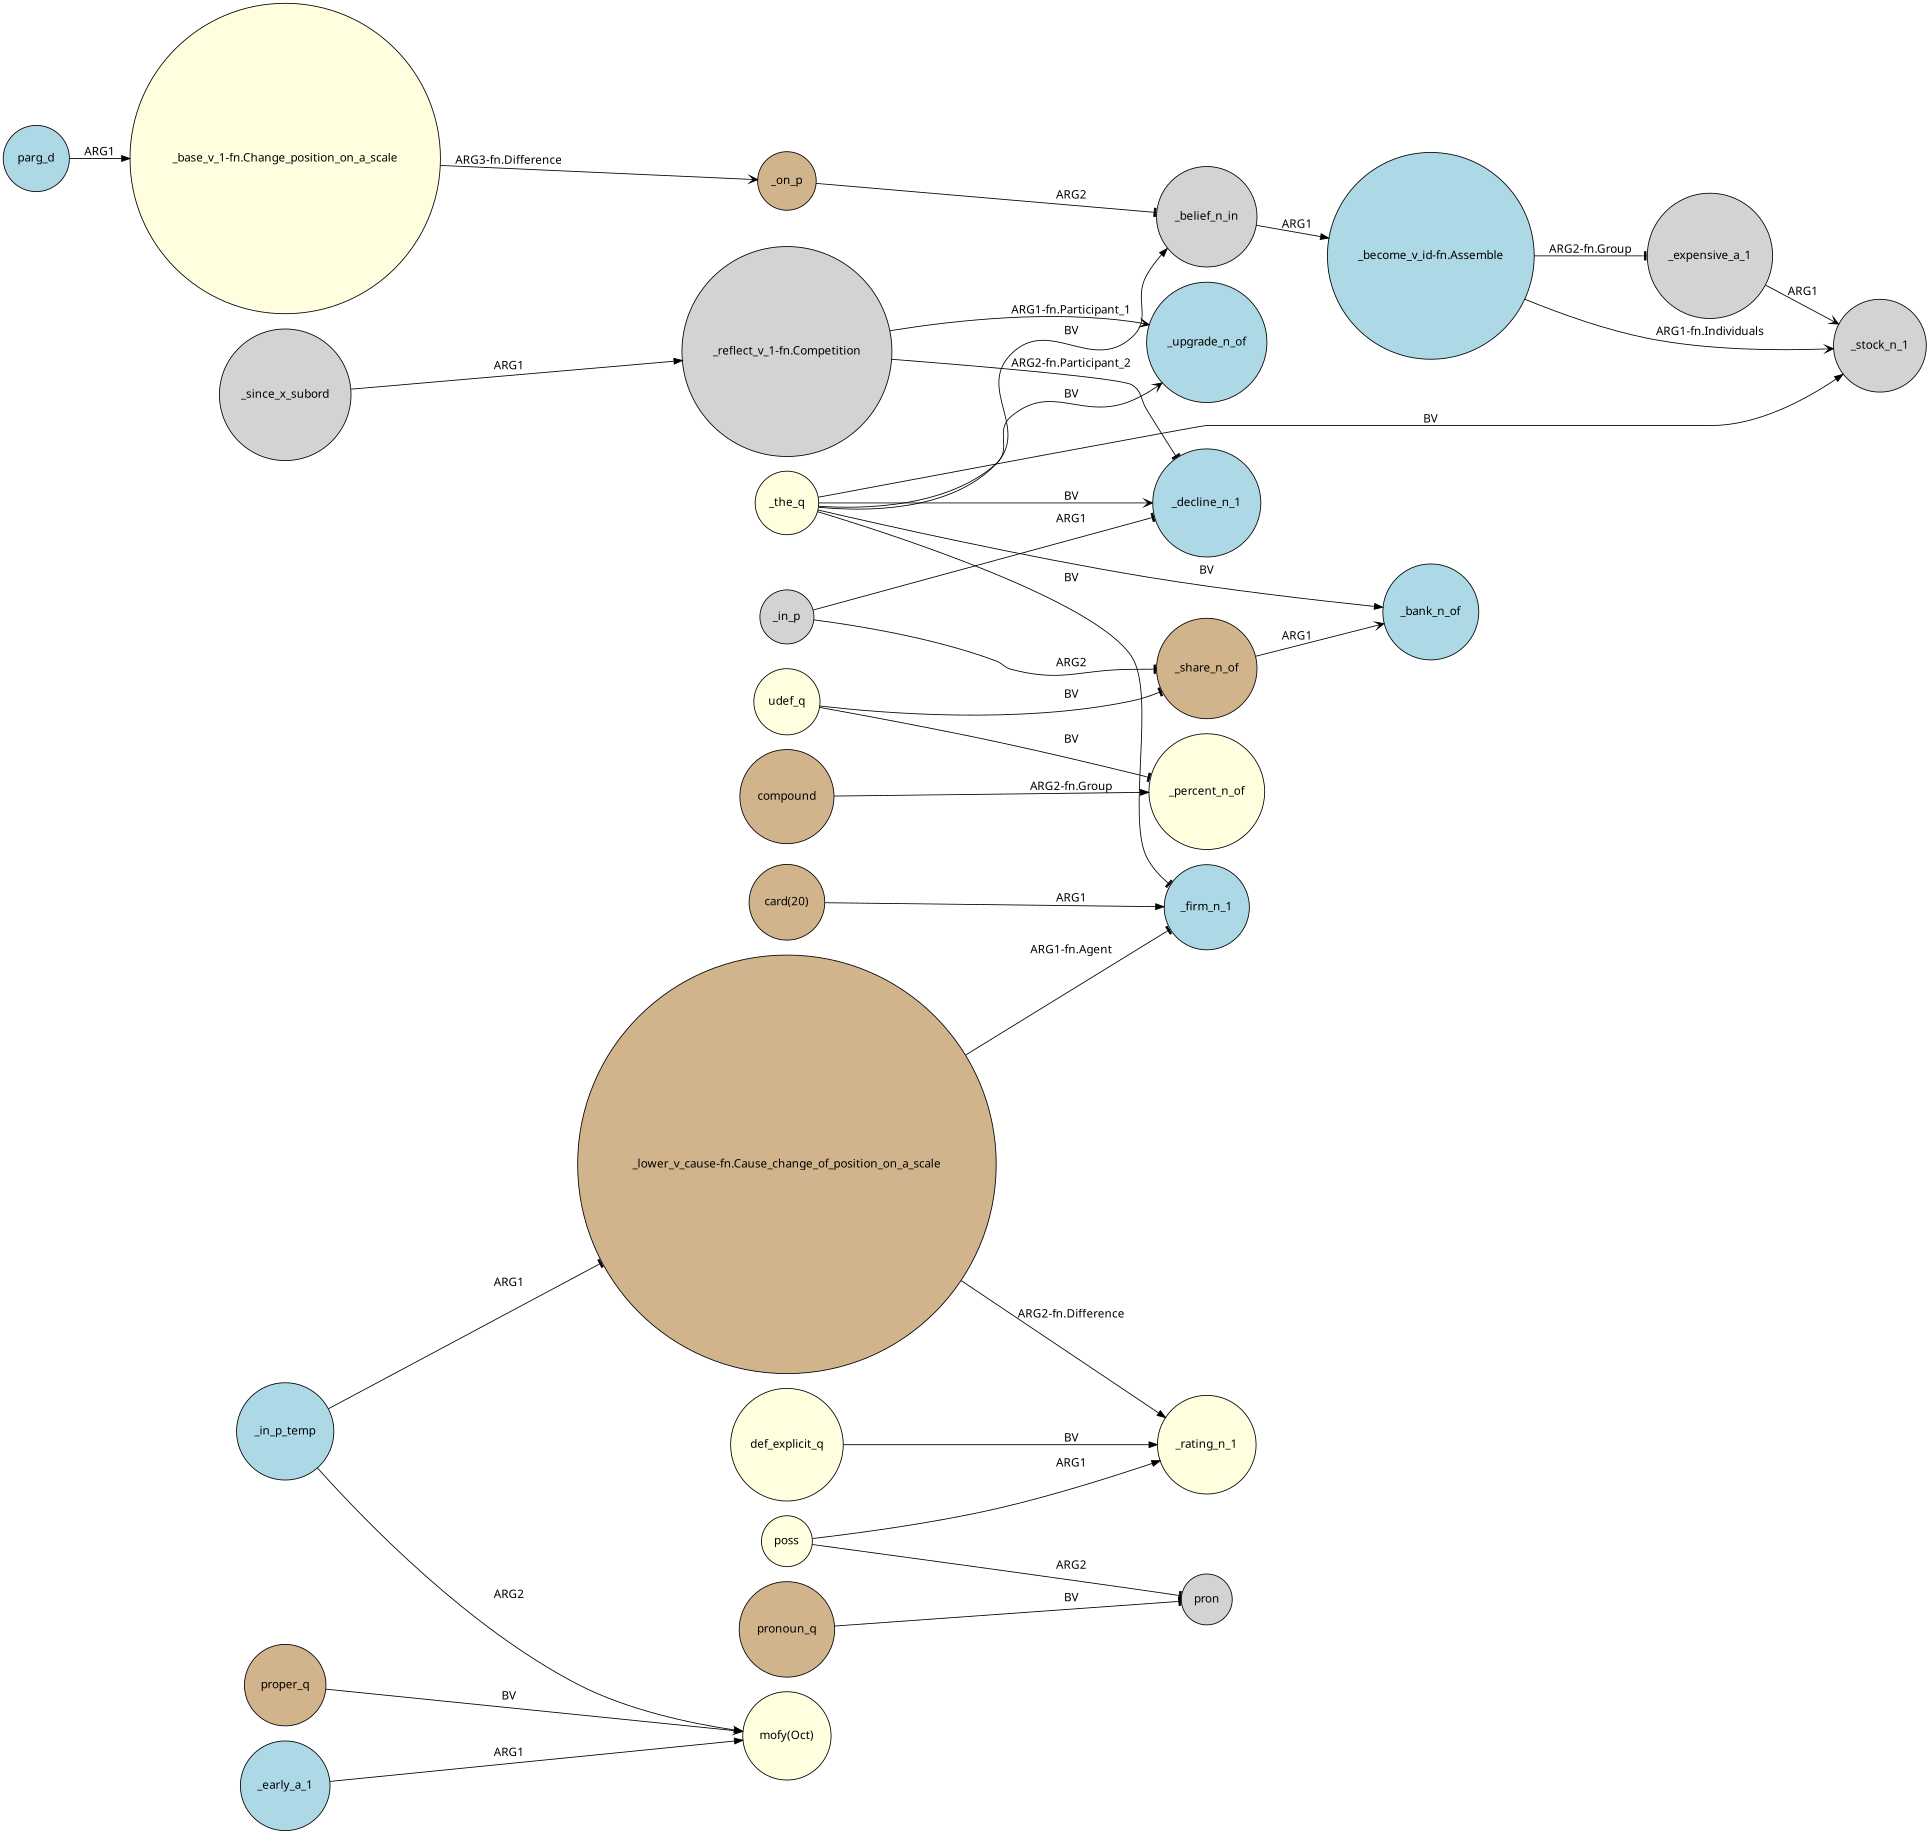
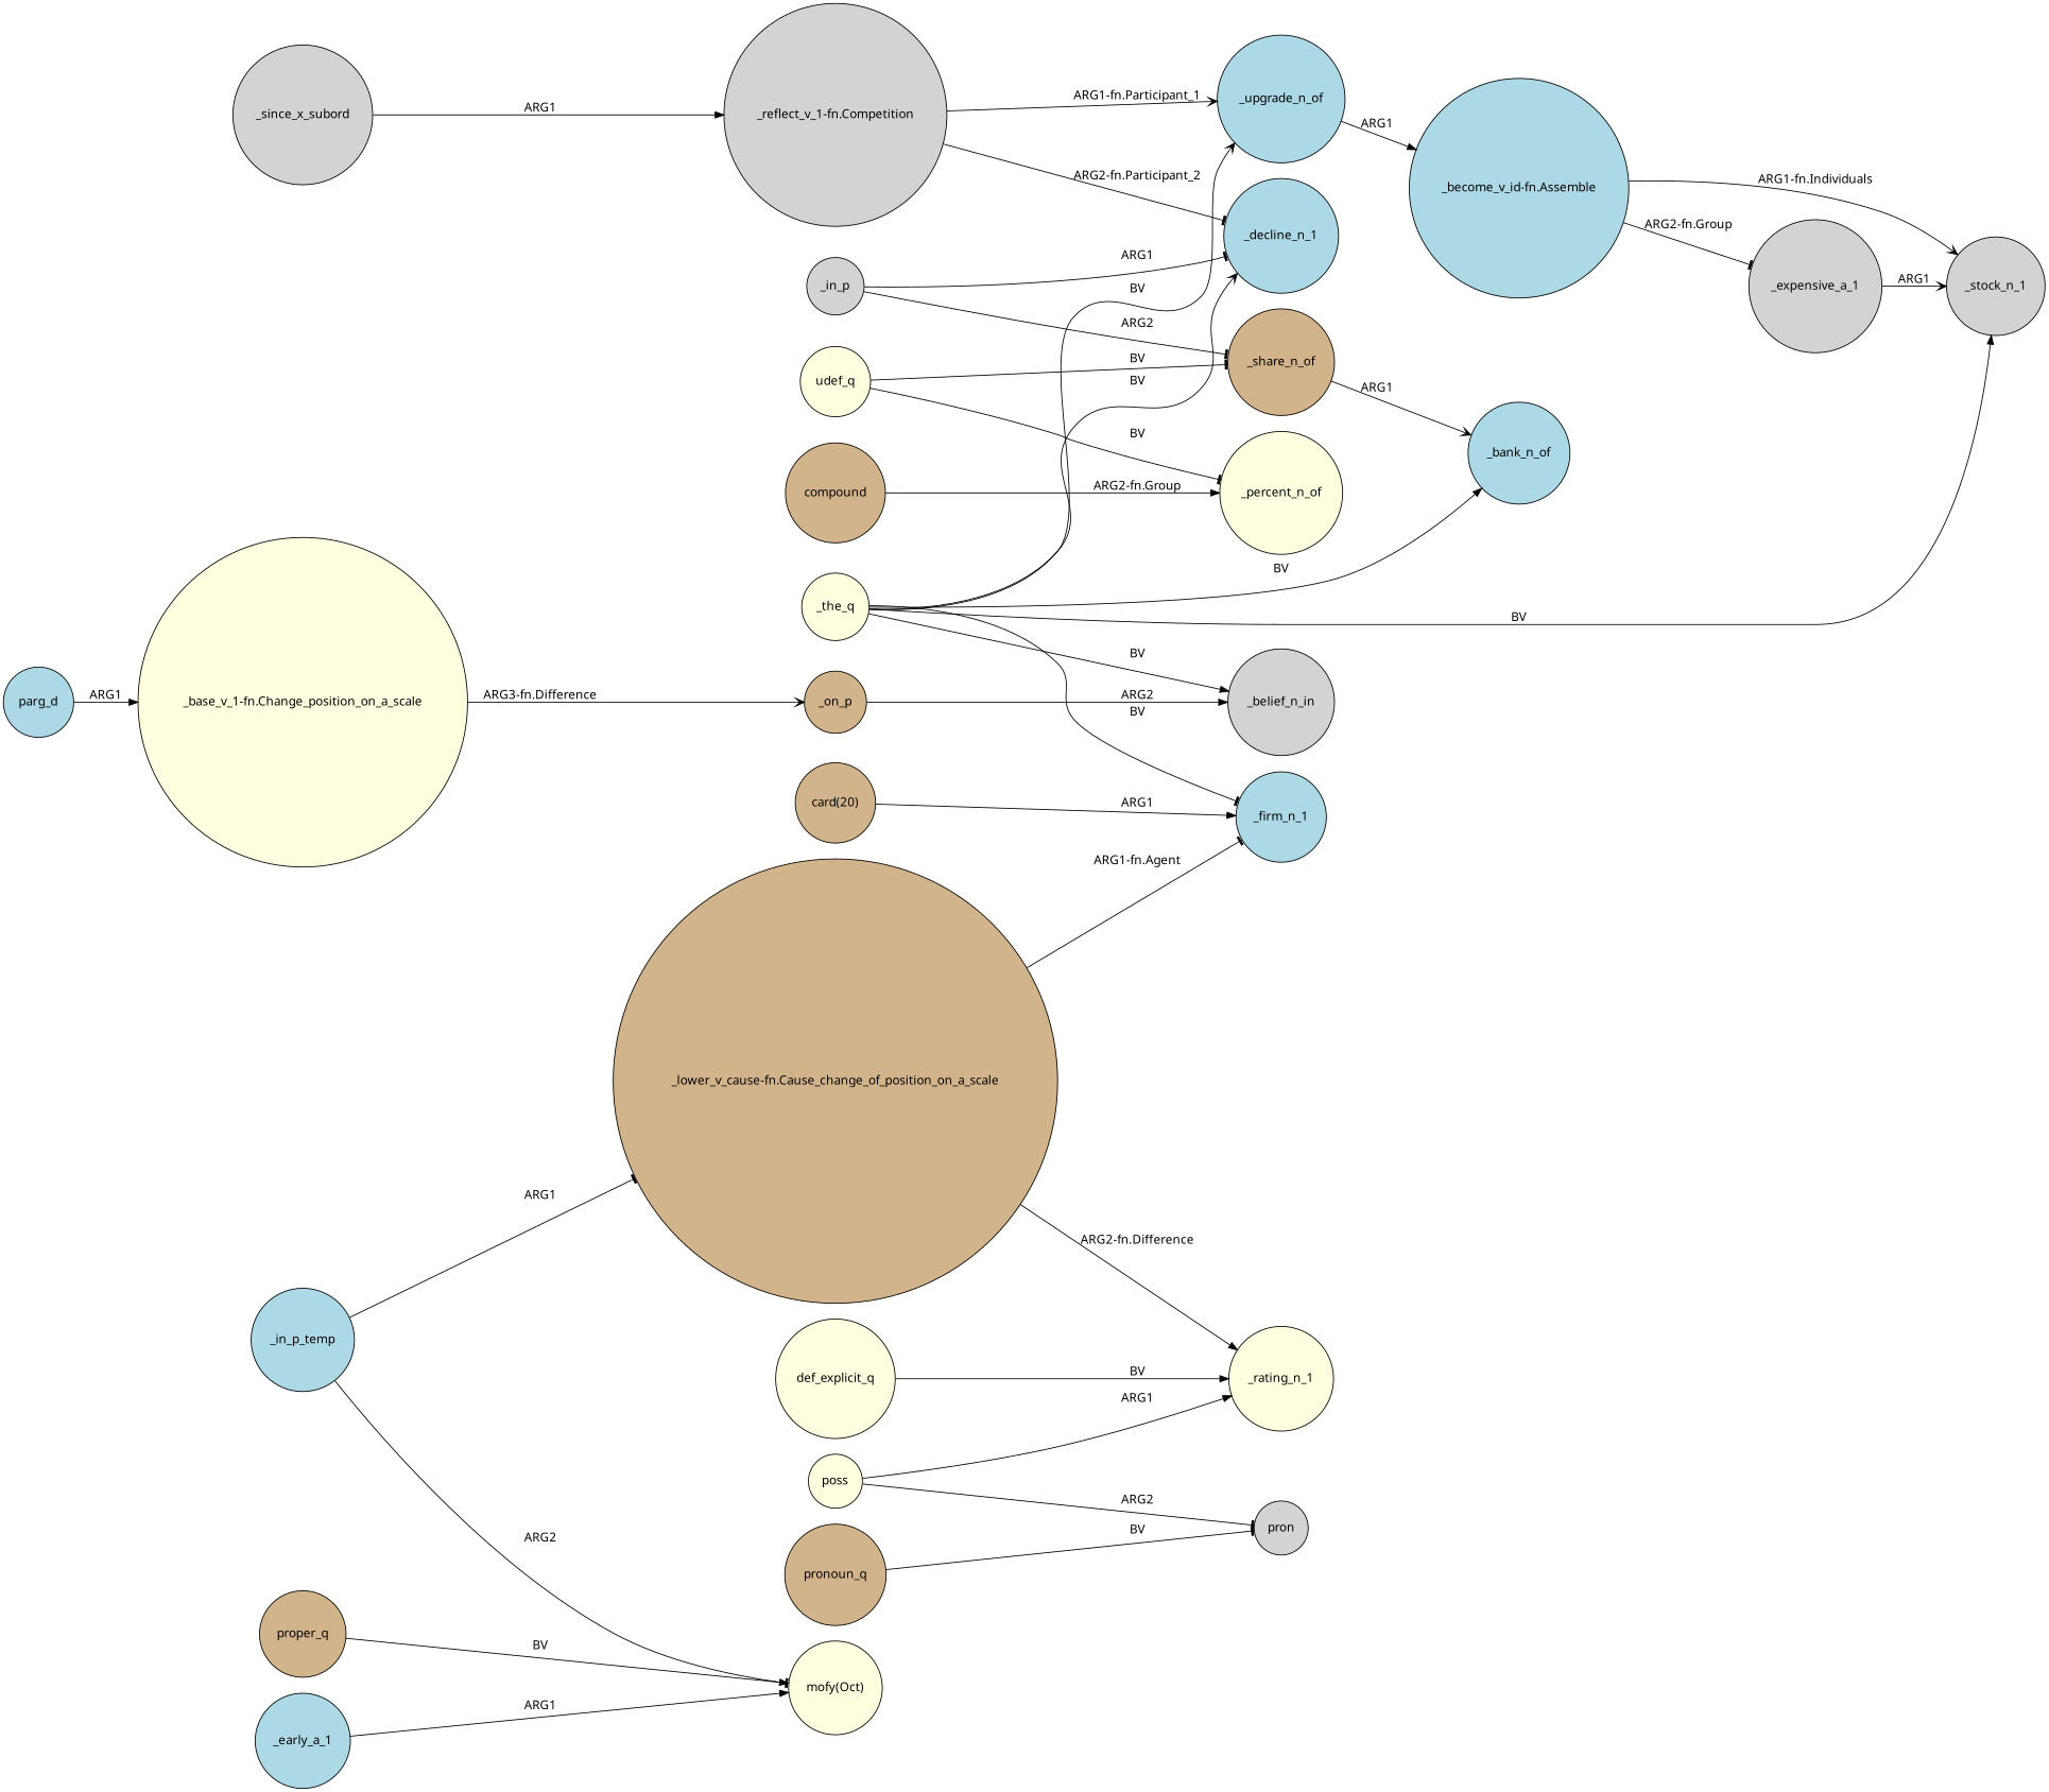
  digraph {
    fontname="Noto Sans"
    rankdir=LR
    node [fillcolor=lightyellow fontname="Noto Sans" shape=circle style=filled]
    edge [arrowhead=normal fontname="Noto Sans"]
    _expensive_a_1 [fillcolor=lightgrey]
    _stock_n_1 [fillcolor=lightgrey]
    poss
    _rating_n_1
    pron [fillcolor=lightgrey]
    _the_q
    _upgrade_n_of [fillcolor=lightblue]
    _bank_n_of [fillcolor=lightblue]
    _belief_n_in [fillcolor=lightgrey]
    _decline_n_1 [fillcolor=lightblue]
    _firm_n_1 [fillcolor=lightblue]
    "_become_v_id-fn.Assemble" [fillcolor=lightblue]
    "_reflect_v_1-fn.Competition" [fillcolor=lightgrey]
    _in_p_temp [fillcolor=lightblue]
    "mofy(Oct)"
    "_lower_v_cause-fn.Cause_change_of_position_on_a_scale" [fillcolor=tan]
    "card(20)" [fillcolor=tan]
    parg_d [fillcolor=lightblue]
    "_base_v_1-fn.Change_position_on_a_scale"
    _on_p [fillcolor=tan]
    _since_x_subord [fillcolor=lightgrey]
    def_explicit_q
    _in_p [fillcolor=lightgrey]
    _share_n_of [fillcolor=tan]
    compound [fillcolor=tan]
    _percent_n_of
    pronoun_q [fillcolor=tan]
    udef_q
    proper_q [fillcolor=tan]
    _early_a_1 [fillcolor=lightblue]
    _expensive_a_1 -> _stock_n_1 [arrowhead=vee label=ARG1]
    poss -> _rating_n_1 [label=ARG1]
    poss -> pron [arrowhead=tee label=ARG2]
    _the_q -> _stock_n_1 [label=BV]
    _the_q -> _upgrade_n_of [arrowhead=vee label=BV]
    _the_q -> _bank_n_of [label=BV]
    _the_q -> _belief_n_in [label=BV]
    _the_q -> _decline_n_1 [arrowhead=vee label=BV]
    _the_q -> _firm_n_1 [arrowhead=tee label=BV]
-   _belief_n_in -> "_become_v_id-fn.Assemble" [label=ARG1]
+   _upgrade_n_of -> "_become_v_id-fn.Assemble" [label=ARG1]
    "_become_v_id-fn.Assemble" -> _expensive_a_1 [arrowhead=tee label="ARG2-fn.Group"]
    "_become_v_id-fn.Assemble" -> _stock_n_1 [arrowhead=vee label="ARG1-fn.Individuals"]
    "_reflect_v_1-fn.Competition" -> _upgrade_n_of [arrowhead=vee label="ARG1-fn.Participant_1"]
    "_reflect_v_1-fn.Competition" -> _decline_n_1 [arrowhead=tee label="ARG2-fn.Participant_2"]
    _in_p_temp -> "mofy(Oct)" [label=ARG2]
    _in_p_temp -> "_lower_v_cause-fn.Cause_change_of_position_on_a_scale" [arrowhead=tee label=ARG1]
    "_lower_v_cause-fn.Cause_change_of_position_on_a_scale" -> _rating_n_1 [label="ARG2-fn.Difference"]
    "_lower_v_cause-fn.Cause_change_of_position_on_a_scale" -> _firm_n_1 [arrowhead=tee label="ARG1-fn.Agent"]
    "card(20)" -> _firm_n_1 [label=ARG1]
    parg_d -> "_base_v_1-fn.Change_position_on_a_scale" [label=ARG1]
    "_base_v_1-fn.Change_position_on_a_scale" -> _on_p [arrowhead=vee label="ARG3-fn.Difference"]
-   _on_p -> _belief_n_in [arrowhead=tee label=ARG2]
+   _on_p -> _belief_n_in [label=ARG2]
    _since_x_subord -> "_reflect_v_1-fn.Competition" [label=ARG1]
    def_explicit_q -> _rating_n_1 [label=BV]
    _in_p -> _decline_n_1 [arrowhead=tee label=ARG1]
    _in_p -> _share_n_of [arrowhead=tee label=ARG2]
    _share_n_of -> _bank_n_of [arrowhead=vee label=ARG1]
    compound -> _percent_n_of [label="ARG2-fn.Group"]
    pronoun_q -> pron [arrowhead=tee label=BV]
    udef_q -> _share_n_of [arrowhead=tee label=BV]
    udef_q -> _percent_n_of [arrowhead=tee label=BV]
-   proper_q -> "mofy(Oct)" [arrowhead=vee label=BV]
+   proper_q -> "mofy(Oct)" [arrowhead=tee label=BV]
    _early_a_1 -> "mofy(Oct)" [label=ARG1]
  }
